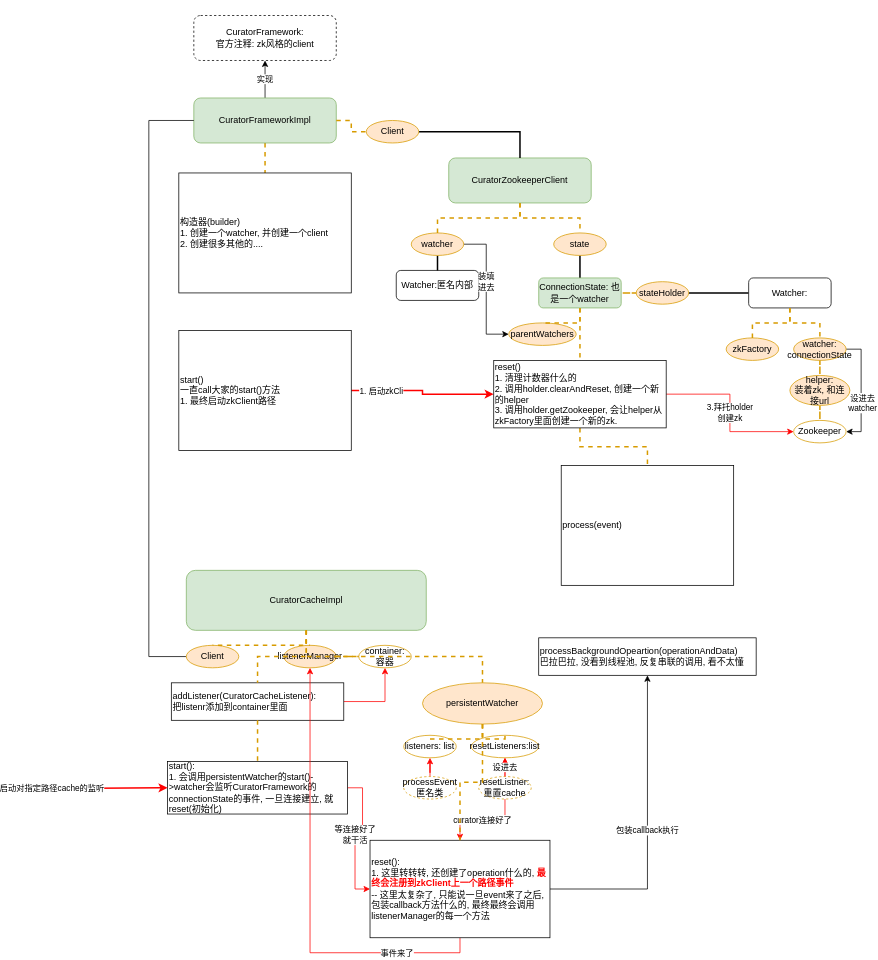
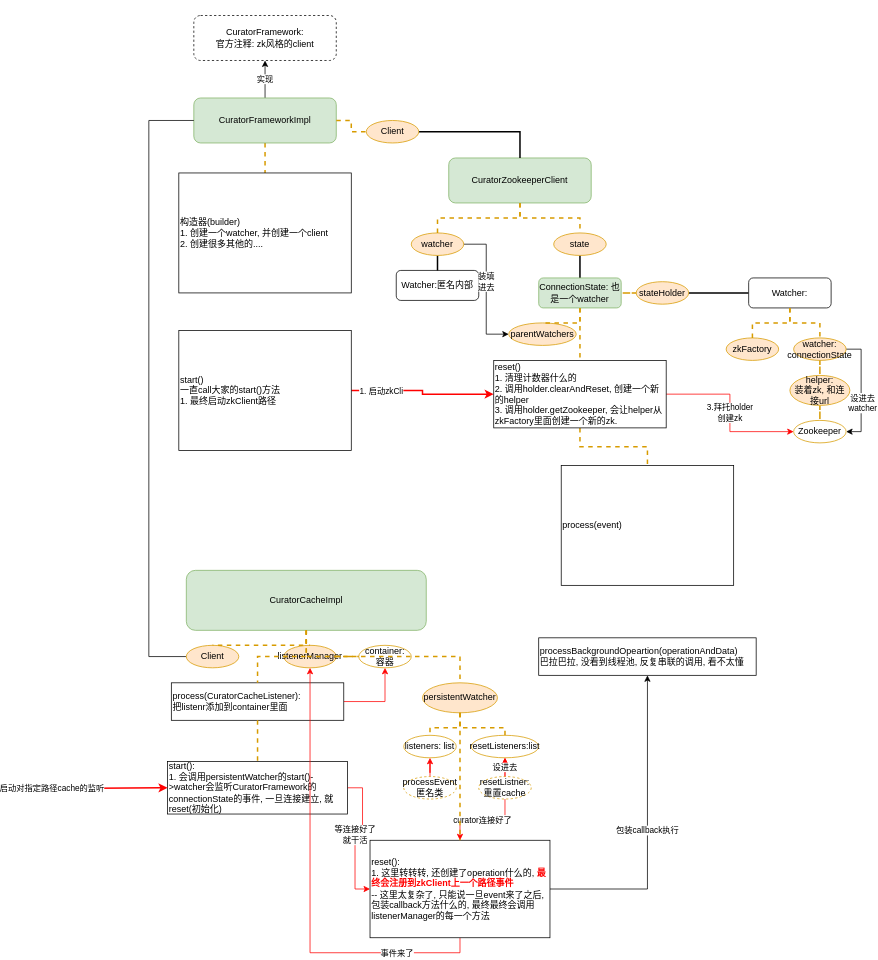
  <mxCell id="0" />
  <mxCell id="1" parent="0" />
  <mxCell id="2" value="实现" style="edgeStyle=orthogonalEdgeStyle;rounded=0;orthogonalLoop=1;jettySize=auto;html=1;" parent="1" source="4" target="5" edge="1"><mxGeometry relative="1" as="geometry" /></mxCell>
  <mxCell id="3" style="edgeStyle=orthogonalEdgeStyle;rounded=0;orthogonalLoop=1;jettySize=auto;html=1;endArrow=none;endFill=0;fillColor=#ffe6cc;strokeColor=#d79b00;dashed=1;strokeWidth=2;" parent="1" source="4" target="6" edge="1"><mxGeometry relative="1" as="geometry" /></mxCell>
  <mxCell id="4" value="CuratorFrameworkImpl" style="rounded=1;whiteSpace=wrap;html=1;fillColor=#d5e8d4;strokeColor=#82b366;" parent="1" vertex="1"><mxGeometry x="250" y="130" width="190" height="60" as="geometry" /></mxCell>
  <mxCell id="5" value="CuratorFramework:&lt;br&gt;官方注释: zk风格的client" style="rounded=1;whiteSpace=wrap;html=1;dashed=1;" parent="1" vertex="1"><mxGeometry x="250" y="20" width="190" height="60" as="geometry" /></mxCell>
  <mxCell id="6" value="构造器(builder)&lt;br&gt;1. 创建一个watcher, 并创建一个client&lt;br&gt;2. 创建很多其他的...." style="rounded=0;whiteSpace=wrap;html=1;align=left;" parent="1" vertex="1"><mxGeometry x="230" y="230" width="230" height="160" as="geometry" /></mxCell>
  <mxCell id="7" style="edgeStyle=orthogonalEdgeStyle;rounded=0;orthogonalLoop=1;jettySize=auto;html=1;dashed=1;endArrow=none;endFill=0;strokeWidth=2;fillColor=#ffe6cc;strokeColor=#d79b00;" parent="1" source="8" target="16" edge="1"><mxGeometry relative="1" as="geometry" /></mxCell>
  <mxCell id="8" value="CuratorZookeeperClient" style="rounded=1;whiteSpace=wrap;html=1;fillColor=#d5e8d4;strokeColor=#82b366;" parent="1" vertex="1"><mxGeometry x="590" y="210" width="190" height="60" as="geometry" /></mxCell>
  <mxCell id="9" value="Watcher:匿名内部" style="rounded=1;whiteSpace=wrap;html=1;" parent="1" vertex="1"><mxGeometry x="520" y="360" width="110" height="40" as="geometry" /></mxCell>
  <mxCell id="10" style="edgeStyle=orthogonalEdgeStyle;rounded=0;orthogonalLoop=1;jettySize=auto;html=1;endArrow=none;endFill=0;strokeWidth=2;" parent="1" source="11" target="8" edge="1"><mxGeometry relative="1" as="geometry" /></mxCell>
  <mxCell id="11" value="Client" style="ellipse;whiteSpace=wrap;html=1;fillColor=#ffe6cc;strokeColor=#d79b00;" parent="1" vertex="1"><mxGeometry x="480" y="160" width="70" height="30" as="geometry" /></mxCell>
  <mxCell id="12" style="edgeStyle=orthogonalEdgeStyle;rounded=0;orthogonalLoop=1;jettySize=auto;html=1;endArrow=none;endFill=0;fillColor=#ffe6cc;strokeColor=#d79b00;dashed=1;strokeWidth=2;" parent="1" source="4" target="11" edge="1"><mxGeometry relative="1" as="geometry"><mxPoint x="355" y="200" as="sourcePoint" /><mxPoint x="355" y="240" as="targetPoint" /></mxGeometry></mxCell>
  <mxCell id="13" style="edgeStyle=orthogonalEdgeStyle;rounded=0;orthogonalLoop=1;jettySize=auto;html=1;endArrow=none;endFill=0;strokeWidth=2;" parent="1" source="16" target="9" edge="1"><mxGeometry relative="1" as="geometry" /></mxCell>
  <mxCell id="14" style="edgeStyle=orthogonalEdgeStyle;rounded=0;orthogonalLoop=1;jettySize=auto;html=1;entryX=0;entryY=0.5;entryDx=0;entryDy=0;endArrow=classic;endFill=1;strokeWidth=1;" parent="1" source="16" target="22" edge="1"><mxGeometry relative="1" as="geometry" /></mxCell>
  <mxCell id="15" value="装填&lt;br&gt;进去" style="edgeLabel;html=1;align=center;verticalAlign=middle;resizable=0;points=[];" parent="14" vertex="1" connectable="0"><mxGeometry x="-0.123" y="-1" relative="1" as="geometry"><mxPoint as="offset" /></mxGeometry></mxCell>
  <mxCell id="16" value="watcher" style="ellipse;whiteSpace=wrap;html=1;fillColor=#ffe6cc;strokeColor=#d79b00;" parent="1" vertex="1"><mxGeometry x="540" y="310" width="70" height="30" as="geometry" /></mxCell>
  <mxCell id="17" style="edgeStyle=orthogonalEdgeStyle;rounded=0;orthogonalLoop=1;jettySize=auto;html=1;endArrow=none;endFill=0;strokeWidth=2;" parent="1" source="18" target="21" edge="1"><mxGeometry relative="1" as="geometry" /></mxCell>
  <mxCell id="18" value="state" style="ellipse;whiteSpace=wrap;html=1;fillColor=#ffe6cc;strokeColor=#d79b00;" parent="1" vertex="1"><mxGeometry x="730" y="310" width="70" height="30" as="geometry" /></mxCell>
  <mxCell id="19" style="edgeStyle=orthogonalEdgeStyle;rounded=0;orthogonalLoop=1;jettySize=auto;html=1;dashed=1;endArrow=none;endFill=0;strokeWidth=2;fillColor=#ffe6cc;strokeColor=#d79b00;" parent="1" source="8" target="18" edge="1"><mxGeometry relative="1" as="geometry"><mxPoint x="695.034" y="280" as="sourcePoint" /><mxPoint x="635" y="320" as="targetPoint" /></mxGeometry></mxCell>
  <mxCell id="20" style="edgeStyle=orthogonalEdgeStyle;rounded=0;orthogonalLoop=1;jettySize=auto;html=1;endArrow=none;endFill=0;strokeWidth=2;dashed=1;fillColor=#ffe6cc;strokeColor=#d79b00;" parent="1" source="21" target="40" edge="1"><mxGeometry relative="1" as="geometry" /></mxCell>
  <mxCell id="21" value="ConnectionState: 也是一个watcher" style="rounded=1;whiteSpace=wrap;html=1;fillColor=#d5e8d4;strokeColor=#82b366;" parent="1" vertex="1"><mxGeometry x="710" y="370" width="110" height="40" as="geometry" /></mxCell>
  <mxCell id="22" value="parentWatchers" style="ellipse;whiteSpace=wrap;html=1;fillColor=#ffe6cc;strokeColor=#d79b00;" parent="1" vertex="1"><mxGeometry x="670" y="430" width="90" height="30" as="geometry" /></mxCell>
  <mxCell id="23" style="edgeStyle=orthogonalEdgeStyle;rounded=0;orthogonalLoop=1;jettySize=auto;html=1;dashed=1;endArrow=none;endFill=0;strokeWidth=2;fillColor=#ffe6cc;strokeColor=#d79b00;" parent="1" source="21" target="22" edge="1"><mxGeometry relative="1" as="geometry"><mxPoint x="695.034" y="280" as="sourcePoint" /><mxPoint x="775" y="320" as="targetPoint" /></mxGeometry></mxCell>
  <mxCell id="24" value="process(event)&lt;br&gt;" style="rounded=0;whiteSpace=wrap;html=1;align=left;" parent="1" vertex="1"><mxGeometry x="740" y="620" width="230" height="160" as="geometry" /></mxCell>
  <mxCell id="25" style="edgeStyle=orthogonalEdgeStyle;rounded=0;orthogonalLoop=1;jettySize=auto;html=1;endArrow=none;endFill=0;strokeWidth=2;" parent="1" source="26" target="27" edge="1"><mxGeometry relative="1" as="geometry" /></mxCell>
  <mxCell id="26" value="stateHolder" style="ellipse;whiteSpace=wrap;html=1;fillColor=#ffe6cc;strokeColor=#d79b00;" parent="1" vertex="1"><mxGeometry x="840" y="375" width="70" height="30" as="geometry" /></mxCell>
  <mxCell id="27" value="Watcher:&lt;br&gt;" style="rounded=1;whiteSpace=wrap;html=1;" parent="1" vertex="1"><mxGeometry x="990" y="370" width="110" height="40" as="geometry" /></mxCell>
  <mxCell id="28" value="zkFactory" style="ellipse;whiteSpace=wrap;html=1;fillColor=#ffe6cc;strokeColor=#d79b00;" parent="1" vertex="1"><mxGeometry x="960" y="450" width="70" height="30" as="geometry" /></mxCell>
  <mxCell id="29" style="edgeStyle=orthogonalEdgeStyle;rounded=0;orthogonalLoop=1;jettySize=auto;html=1;exitX=1;exitY=0.5;exitDx=0;exitDy=0;entryX=1;entryY=0.5;entryDx=0;entryDy=0;endArrow=classic;endFill=1;strokeWidth=1;" parent="1" source="31" target="44" edge="1"><mxGeometry relative="1" as="geometry" /></mxCell>
  <mxCell id="30" value="设进去&lt;br&gt;watcher" style="edgeLabel;html=1;align=center;verticalAlign=middle;resizable=0;points=[];" parent="29" vertex="1" connectable="0"><mxGeometry x="0.219" y="1" relative="1" as="geometry"><mxPoint as="offset" /></mxGeometry></mxCell>
  <mxCell id="31" value="watcher: connectionState" style="ellipse;whiteSpace=wrap;html=1;fillColor=#ffe6cc;strokeColor=#d79b00;" parent="1" vertex="1"><mxGeometry x="1050" y="450" width="70" height="30" as="geometry" /></mxCell>
  <mxCell id="32" style="edgeStyle=orthogonalEdgeStyle;rounded=0;orthogonalLoop=1;jettySize=auto;html=1;dashed=1;endArrow=none;endFill=0;strokeWidth=2;fillColor=#ffe6cc;strokeColor=#d79b00;" parent="1" source="27" target="28" edge="1"><mxGeometry relative="1" as="geometry"><mxPoint x="775.034" y="432.5" as="sourcePoint" /><mxPoint x="725" y="452.5" as="targetPoint" /></mxGeometry></mxCell>
  <mxCell id="33" style="edgeStyle=orthogonalEdgeStyle;rounded=0;orthogonalLoop=1;jettySize=auto;html=1;dashed=1;endArrow=none;endFill=0;strokeWidth=2;fillColor=#ffe6cc;strokeColor=#d79b00;" parent="1" source="27" target="31" edge="1"><mxGeometry relative="1" as="geometry"><mxPoint x="1055.034" y="457.5" as="sourcePoint" /><mxPoint x="1015.034" y="477.534" as="targetPoint" /></mxGeometry></mxCell>
  <mxCell id="34" style="edgeStyle=orthogonalEdgeStyle;rounded=0;orthogonalLoop=1;jettySize=auto;html=1;dashed=1;endArrow=none;endFill=0;strokeWidth=2;fillColor=#ffe6cc;strokeColor=#d79b00;" parent="1" source="26" target="21" edge="1"><mxGeometry relative="1" as="geometry"><mxPoint x="775.034" y="420" as="sourcePoint" /><mxPoint x="725" y="440" as="targetPoint" /></mxGeometry></mxCell>
  <mxCell id="35" style="edgeStyle=orthogonalEdgeStyle;rounded=0;orthogonalLoop=1;jettySize=auto;html=1;entryX=0;entryY=0.5;entryDx=0;entryDy=0;endArrow=classic;endFill=1;strokeWidth=2;strokeColor=#FF0000;" parent="1" source="37" target="40" edge="1"><mxGeometry relative="1" as="geometry" /></mxCell>
  <mxCell id="36" value="1. 启动zkCli" style="edgeLabel;html=1;align=center;verticalAlign=middle;resizable=0;points=[];" parent="35" vertex="1" connectable="0"><mxGeometry x="-0.759" y="1" relative="1" as="geometry"><mxPoint x="16" y="1" as="offset" /></mxGeometry></mxCell>
  <mxCell id="37" value="start()&lt;br&gt;一直call大家的start()方法&lt;br&gt;1. 最终启动zkClient路径" style="rounded=0;whiteSpace=wrap;html=1;align=left;" parent="1" vertex="1"><mxGeometry x="230" y="440" width="230" height="160" as="geometry" /></mxCell>
  <mxCell id="38" style="edgeStyle=orthogonalEdgeStyle;rounded=0;orthogonalLoop=1;jettySize=auto;html=1;dashed=1;endArrow=none;endFill=0;strokeWidth=2;fillColor=#ffe6cc;strokeColor=#d79b00;" parent="1" source="40" target="24" edge="1"><mxGeometry relative="1" as="geometry" /></mxCell>
  <mxCell id="39" value="3.拜托holder&lt;br&gt;创建zk" style="edgeStyle=orthogonalEdgeStyle;rounded=0;orthogonalLoop=1;jettySize=auto;html=1;endArrow=classic;endFill=1;strokeWidth=1;strokeColor=#FF0000;" parent="1" source="40" target="44" edge="1"><mxGeometry relative="1" as="geometry" /></mxCell>
  <mxCell id="40" value="reset()&lt;br&gt;1. 清理计数器什么的&lt;br&gt;2. 调用holder.clearAndReset, 创建一个新的helper&lt;br&gt;3. 调用holder.getZookeeper, 会让helper从zkFactory里面创建一个新的zk." style="rounded=0;whiteSpace=wrap;html=1;align=left;" parent="1" vertex="1"><mxGeometry x="650" y="480" width="230" height="90" as="geometry" /></mxCell>
  <mxCell id="41" style="edgeStyle=orthogonalEdgeStyle;rounded=0;orthogonalLoop=1;jettySize=auto;html=1;dashed=1;endArrow=none;endFill=0;strokeWidth=2;fillColor=#ffe6cc;strokeColor=#d79b00;" parent="1" source="42" target="44" edge="1"><mxGeometry relative="1" as="geometry" /></mxCell>
  <mxCell id="42" value="helper:&lt;br&gt;装着zk, 和连接url" style="ellipse;whiteSpace=wrap;html=1;fillColor=#ffe6cc;strokeColor=#d79b00;" parent="1" vertex="1"><mxGeometry x="1045" y="500" width="80" height="40" as="geometry" /></mxCell>
  <mxCell id="43" style="edgeStyle=orthogonalEdgeStyle;rounded=0;orthogonalLoop=1;jettySize=auto;html=1;dashed=1;endArrow=none;endFill=0;strokeWidth=2;fillColor=#ffe6cc;strokeColor=#d79b00;" parent="1" source="31" target="42" edge="1"><mxGeometry relative="1" as="geometry"><mxPoint x="1045.034" y="440" as="sourcePoint" /><mxPoint x="1095" y="460" as="targetPoint" /></mxGeometry></mxCell>
  <mxCell id="44" value="Zookeeper" style="ellipse;whiteSpace=wrap;html=1;strokeColor=#d79b00;fillColor=none;" parent="1" vertex="1"><mxGeometry x="1050" y="560" width="70" height="30" as="geometry" /></mxCell>
  <mxCell id="45" value="CuratorCacheImpl" style="rounded=1;whiteSpace=wrap;html=1;fillColor=#d5e8d4;strokeColor=#82b366;" parent="1" vertex="1"><mxGeometry x="240" y="760" width="320" height="80" as="geometry" /></mxCell>
  <mxCell id="46" style="edgeStyle=orthogonalEdgeStyle;rounded=0;orthogonalLoop=1;jettySize=auto;html=1;entryX=0;entryY=0.5;entryDx=0;entryDy=0;endArrow=none;endFill=0;strokeWidth=1;exitX=0;exitY=0.5;exitDx=0;exitDy=0;" parent="1" source="47" target="4" edge="1"><mxGeometry relative="1" as="geometry"><Array as="points"><mxPoint x="190" y="875" /><mxPoint x="190" y="160" /></Array></mxGeometry></mxCell>
  <mxCell id="47" value="Client" style="ellipse;whiteSpace=wrap;html=1;fillColor=#ffe6cc;strokeColor=#d79b00;" parent="1" vertex="1"><mxGeometry x="240" y="860" width="70" height="30" as="geometry" /></mxCell>
  <mxCell id="48" style="edgeStyle=orthogonalEdgeStyle;rounded=0;orthogonalLoop=1;jettySize=auto;html=1;endArrow=none;endFill=0;strokeWidth=2;fillColor=#ffe6cc;strokeColor=#d79b00;dashed=1;" parent="1" source="45" target="47" edge="1"><mxGeometry relative="1" as="geometry"><mxPoint x="355" y="400" as="sourcePoint" /><mxPoint x="355" y="450" as="targetPoint" /></mxGeometry></mxCell>
  <mxCell id="49" style="edgeStyle=orthogonalEdgeStyle;rounded=0;orthogonalLoop=1;jettySize=auto;html=1;endArrow=classic;endFill=1;strokeWidth=1;strokeColor=#FF0000;" parent="1" source="50" target="52" edge="1"><mxGeometry relative="1" as="geometry" /></mxCell>
- <mxCell id="50" value="addListener(CuratorCacheListener):&lt;br&gt;把listenr添加到container里面" style="rounded=0;whiteSpace=wrap;html=1;align=left;" parent="1" vertex="1"><mxGeometry x="220" y="910" width="230" height="50" as="geometry" /></mxCell>
+ <mxCell id="50" value="process(CuratorCacheListener):&lt;br&gt;把listenr添加到container里面" style="rounded=0;whiteSpace=wrap;html=1;align=left;" parent="1" vertex="1"><mxGeometry x="220" y="910" width="230" height="50" as="geometry" /></mxCell>
  <mxCell id="51" value="listenerManager" style="ellipse;whiteSpace=wrap;html=1;fillColor=#ffe6cc;strokeColor=#d79b00;" parent="1" vertex="1"><mxGeometry x="370" y="860" width="70" height="30" as="geometry" /></mxCell>
  <mxCell id="52" value="container:&lt;br&gt;容器" style="ellipse;whiteSpace=wrap;html=1;strokeColor=#d79b00;fillColor=none;" parent="1" vertex="1"><mxGeometry x="470" y="860" width="70" height="30" as="geometry" /></mxCell>
  <mxCell id="53" style="edgeStyle=orthogonalEdgeStyle;rounded=0;orthogonalLoop=1;jettySize=auto;html=1;endArrow=none;endFill=0;strokeWidth=2;fillColor=#ffe6cc;strokeColor=#d79b00;dashed=1;" parent="1" source="45" target="51" edge="1"><mxGeometry relative="1" as="geometry"><mxPoint x="345" y="830" as="sourcePoint" /><mxPoint x="285" y="870" as="targetPoint" /></mxGeometry></mxCell>
  <mxCell id="54" style="edgeStyle=orthogonalEdgeStyle;rounded=0;orthogonalLoop=1;jettySize=auto;html=1;endArrow=none;endFill=0;strokeWidth=2;fillColor=#ffe6cc;strokeColor=#d79b00;dashed=1;" parent="1" source="51" target="52" edge="1"><mxGeometry relative="1" as="geometry"><mxPoint x="345" y="830" as="sourcePoint" /><mxPoint x="415" y="870" as="targetPoint" /></mxGeometry></mxCell>
  <mxCell id="55" style="edgeStyle=orthogonalEdgeStyle;rounded=0;orthogonalLoop=1;jettySize=auto;html=1;endArrow=none;endFill=0;strokeWidth=2;fillColor=#ffe6cc;strokeColor=#d79b00;dashed=1;" parent="1" source="45" target="50" edge="1"><mxGeometry relative="1" as="geometry"><mxPoint x="345.029" y="830" as="sourcePoint" /><mxPoint x="285" y="870" as="targetPoint" /></mxGeometry></mxCell>
- <mxCell id="56" value="persistentWatcher" style="ellipse;whiteSpace=wrap;html=1;fillColor=#ffe6cc;strokeColor=#d79b00;" parent="1" vertex="1"><mxGeometry x="555" y="910" width="160" height="55" as="geometry" /></mxCell>
+ <mxCell id="56" value="persistentWatcher" style="ellipse;whiteSpace=wrap;html=1;fillColor=#ffe6cc;strokeColor=#d79b00;" parent="1" vertex="1"><mxGeometry x="555" y="910" width="100" height="40" as="geometry" /></mxCell>
  <mxCell id="57" style="edgeStyle=orthogonalEdgeStyle;rounded=0;orthogonalLoop=1;jettySize=auto;html=1;endArrow=none;endFill=0;strokeWidth=2;fillColor=#ffe6cc;strokeColor=#d79b00;dashed=1;" parent="1" source="45" target="56" edge="1"><mxGeometry relative="1" as="geometry"><mxPoint x="345.034" y="830" as="sourcePoint" /><mxPoint x="415" y="870" as="targetPoint" /></mxGeometry></mxCell>
  <mxCell id="58" value="listeners: list" style="ellipse;whiteSpace=wrap;html=1;strokeColor=#d79b00;fillColor=none;" parent="1" vertex="1"><mxGeometry x="530" y="980" width="70" height="30" as="geometry" /></mxCell>
  <mxCell id="59" style="edgeStyle=orthogonalEdgeStyle;rounded=0;orthogonalLoop=1;jettySize=auto;html=1;endArrow=none;endFill=0;strokeWidth=2;fillColor=#ffe6cc;strokeColor=#d79b00;dashed=1;" parent="1" source="56" target="58" edge="1"><mxGeometry relative="1" as="geometry"><mxPoint x="615" y="820" as="sourcePoint" /><mxPoint x="615" y="920" as="targetPoint" /></mxGeometry></mxCell>
  <mxCell id="60" style="edgeStyle=orthogonalEdgeStyle;rounded=0;orthogonalLoop=1;jettySize=auto;html=1;endArrow=classic;endFill=1;strokeColor=#FF0000;strokeWidth=1;" parent="1" source="61" target="58" edge="1"><mxGeometry relative="1" as="geometry" /></mxCell>
  <mxCell id="61" value="processEvent匿名类" style="ellipse;whiteSpace=wrap;html=1;strokeColor=#d79b00;fillColor=none;dashed=1;" parent="1" vertex="1"><mxGeometry x="530" y="1035" width="70" height="30" as="geometry" /></mxCell>
  <mxCell id="62" value="resetListeners:list" style="ellipse;whiteSpace=wrap;html=1;strokeColor=#d79b00;fillColor=none;" parent="1" vertex="1"><mxGeometry x="620" y="980" width="90" height="30" as="geometry" /></mxCell>
  <mxCell id="63" style="edgeStyle=orthogonalEdgeStyle;rounded=0;orthogonalLoop=1;jettySize=auto;html=1;endArrow=none;endFill=0;strokeWidth=2;fillColor=#ffe6cc;strokeColor=#d79b00;dashed=1;" parent="1" source="56" target="62" edge="1"><mxGeometry relative="1" as="geometry"><mxPoint x="615" y="960" as="sourcePoint" /><mxPoint x="605" y="980" as="targetPoint" /></mxGeometry></mxCell>
  <mxCell id="64" style="edgeStyle=orthogonalEdgeStyle;rounded=0;orthogonalLoop=1;jettySize=auto;html=1;endArrow=classic;endFill=1;strokeColor=#FF0000;strokeWidth=1;" parent="1" source="67" target="62" edge="1"><mxGeometry relative="1" as="geometry" /></mxCell>
  <mxCell id="65" value="设进去" style="edgeStyle=orthogonalEdgeStyle;rounded=0;orthogonalLoop=1;jettySize=auto;html=1;endArrow=classic;endFill=1;strokeColor=#FF0000;strokeWidth=1;" parent="1" source="67" target="62" edge="1"><mxGeometry relative="1" as="geometry" /></mxCell>
  <mxCell id="66" value="curator连接好了" style="edgeStyle=orthogonalEdgeStyle;rounded=0;orthogonalLoop=1;jettySize=auto;html=1;endArrow=classic;endFill=1;strokeColor=#FF0000;strokeWidth=1;" parent="1" source="67" target="74" edge="1"><mxGeometry relative="1" as="geometry" /></mxCell>
  <mxCell id="67" value="resetListner:&lt;br&gt;重置cache" style="ellipse;whiteSpace=wrap;html=1;strokeColor=#d79b00;fillColor=none;dashed=1;" parent="1" vertex="1"><mxGeometry x="630" y="1035" width="70" height="30" as="geometry" /></mxCell>
  <mxCell id="68" value="processBackgroundOpeartion(operationAndData)&lt;br&gt;巴拉巴拉, 没看到线程池, 反复串联的调用, 看不太懂" style="rounded=0;whiteSpace=wrap;html=1;align=left;" parent="1" vertex="1"><mxGeometry x="710" y="850" width="290" height="50" as="geometry" /></mxCell>
  <mxCell id="69" value="等连接好了&lt;br&gt;就干活" style="edgeStyle=orthogonalEdgeStyle;rounded=0;orthogonalLoop=1;jettySize=auto;html=1;entryX=0;entryY=0.5;entryDx=0;entryDy=0;endArrow=classic;endFill=1;strokeColor=#FF0000;strokeWidth=1;" parent="1" source="70" target="74" edge="1"><mxGeometry relative="1" as="geometry" /></mxCell>
  <mxCell id="70" value="start():&amp;nbsp;&lt;br&gt;1. 会调用persistentWatcher的start()-&amp;gt;watcher会监听CuratorFramework的connectionState的事件, 一旦连接建立, 就reset(初始化)" style="rounded=0;whiteSpace=wrap;html=1;align=left;" parent="1" vertex="1"><mxGeometry x="215" y="1015" width="240" height="70" as="geometry" /></mxCell>
  <mxCell id="71" style="edgeStyle=orthogonalEdgeStyle;rounded=0;orthogonalLoop=1;jettySize=auto;html=1;endArrow=classic;endFill=1;strokeColor=#FF0000;strokeWidth=1;exitX=0.5;exitY=1;exitDx=0;exitDy=0;" parent="1" source="74" target="51" edge="1"><mxGeometry relative="1" as="geometry" /></mxCell>
  <mxCell id="72" value="事件来了" style="edgeLabel;html=1;align=center;verticalAlign=middle;resizable=0;points=[];" parent="71" vertex="1" connectable="0"><mxGeometry x="-0.713" y="-3" relative="1" as="geometry"><mxPoint x="-19" y="3" as="offset" /></mxGeometry></mxCell>
  <mxCell id="73" value="包装callback执行" style="edgeStyle=orthogonalEdgeStyle;rounded=0;orthogonalLoop=1;jettySize=auto;html=1;endArrow=classic;endFill=1;strokeWidth=1;exitX=1;exitY=0.5;exitDx=0;exitDy=0;" parent="1" source="74" target="68" edge="1"><mxGeometry relative="1" as="geometry" /></mxCell>
  <mxCell id="74" value="reset():&amp;nbsp;&lt;br&gt;1. 这里转转转, 还创建了operation什么的, &lt;b&gt;&lt;font color=&quot;#ff0000&quot;&gt;最终会注册到zkClient上一个路径事件&lt;/font&gt;&lt;/b&gt;&lt;br&gt;-- 这里太复杂了, 只能说一旦event来了之后, 包装callback方法什么的, 最终最终会调用listenerManager的每一个方法" style="rounded=0;whiteSpace=wrap;html=1;align=left;" parent="1" vertex="1"><mxGeometry x="485" y="1120" width="240" height="130" as="geometry" /></mxCell>
  <mxCell id="75" style="edgeStyle=orthogonalEdgeStyle;rounded=0;orthogonalLoop=1;jettySize=auto;html=1;endArrow=none;endFill=0;strokeWidth=2;fillColor=#ffe6cc;strokeColor=#d79b00;dashed=1;" parent="1" source="56" target="74" edge="1"><mxGeometry relative="1" as="geometry"><mxPoint x="615" y="960" as="sourcePoint" /><mxPoint x="675" y="990" as="targetPoint" /></mxGeometry></mxCell>
  <mxCell id="76" style="edgeStyle=orthogonalEdgeStyle;rounded=0;orthogonalLoop=1;jettySize=auto;html=1;endArrow=none;endFill=0;strokeWidth=2;fillColor=#ffe6cc;strokeColor=#d79b00;dashed=1;" parent="1" source="50" target="70" edge="1"><mxGeometry relative="1" as="geometry"><mxPoint x="345" y="830" as="sourcePoint" /><mxPoint x="345" y="920" as="targetPoint" /></mxGeometry></mxCell>
  <mxCell id="77" style="edgeStyle=orthogonalEdgeStyle;rounded=0;orthogonalLoop=1;jettySize=auto;html=1;endArrow=classic;endFill=1;strokeWidth=2;strokeColor=#FF0000;" parent="1" target="70" edge="1"><mxGeometry relative="1" as="geometry"><mxPoint x="20" y="1050" as="sourcePoint" /><mxPoint x="660" y="535" as="targetPoint" /></mxGeometry></mxCell>
  <mxCell id="78" value="启动对指定路径cache的监听" style="edgeLabel;html=1;align=center;verticalAlign=middle;resizable=0;points=[];" parent="77" vertex="1" connectable="0"><mxGeometry x="-0.759" y="1" relative="1" as="geometry"><mxPoint x="16" y="1" as="offset" /></mxGeometry></mxCell>
